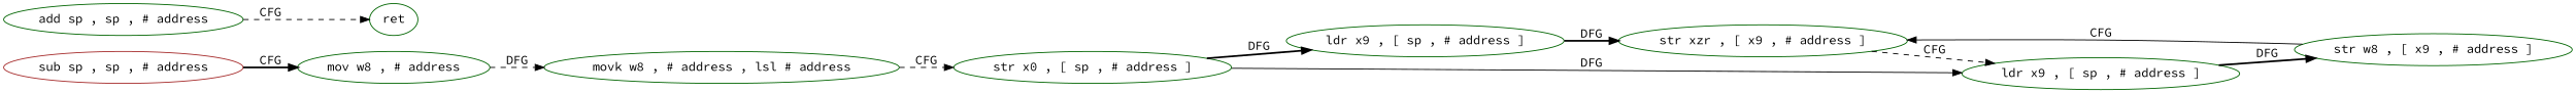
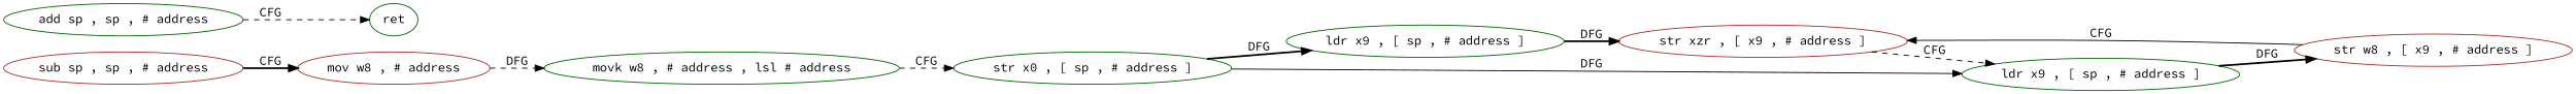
  digraph {
    fontname="Source Code Pro"
    rankdir=LR
    node [color=darkgreen fontname="Source Code Pro"]
    edge [fontname="Source Code Pro" style=bold]
    n1 [color=brown label="sub sp , sp , # address"]
-   n2 [label="mov w8 , # address"]
+   n2 [color=brown label="mov w8 , # address"]
    n3 [label="movk w8 , # address , lsl # address"]
    n4 [label="str x0 , [ sp , # address ]"]
    n5 [label="ldr x9 , [ sp , # address ]"]
    n6 [label="ldr x9 , [ sp , # address ]"]
-   n7 [label="str xzr , [ x9 , # address ]"]
-   n8 [label="str w8 , [ x9 , # address ]"]
+   n7 [color=brown label="str xzr , [ x9 , # address ]"]
+   n8 [color=brown label="str w8 , [ x9 , # address ]"]
    n9 [label="add sp , sp , # address"]
    n10 [label=ret]
    n1 -> n2 [label=CFG]
    n2 -> n3 [label=DFG style=dashed]
    n3 -> n4 [label=CFG style=dashed]
    n4 -> n5 [label=DFG]
    n4 -> n6 [label=DFG style=solid]
    n5 -> n7 [label=DFG]
    n6 -> n8 [label=DFG]
    n7 -> n6 [label=CFG style=dashed]
    n8 -> n7 [label=CFG style=solid]
    n9 -> n10 [label=CFG style=dashed]
  }
